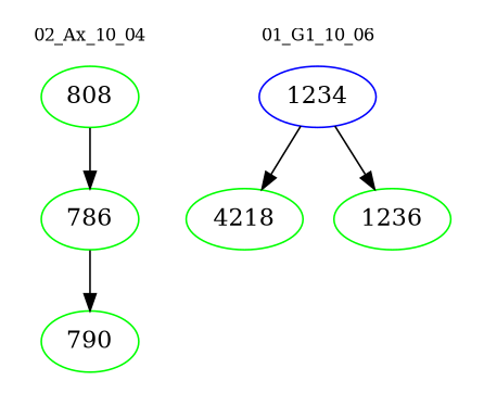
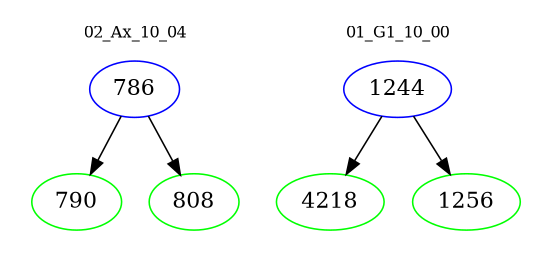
  digraph {
    node [color=green]
    edge [color=black]
-   n1 [label=786]
+   n1 [color=blue label=786]
    n2 [label=790]
    n3 [label=808]
-   n4 [color=blue label=1234]
+   n4 [color=blue label=1244]
    n5 [label=4218]
-   n6 [label=1236]
+   n6 [label=1256]
    subgraph cluster_1 {
      color=white
      fontsize=10
      label="02_Ax_10_04"
      n1
      n2
      n3
    }
    subgraph cluster_2 {
      color=white
      fontsize=10
-     label="01_G1_10_06"
+     label="01_G1_10_00"
      n4
      n5
      n6
    }
    n1 -> n2
-   n3 -> n1
+   n1 -> n3
    n4 -> n5
    n4 -> n6
  }
